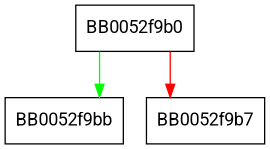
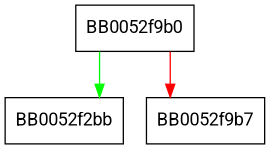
  digraph {
    fontname=Roboto
    splines=ortho
    node [fontname=Roboto shape=box]
    edge [fontname=Roboto]
    BB0052f9b0
-   BB0052f9bb
+   BB0052f9bb [label=BB0052f2bb]
    BB0052f9b7
    BB0052f9b0 -> BB0052f9bb [color=green]
    BB0052f9b0 -> BB0052f9b7 [color=red]
  }
